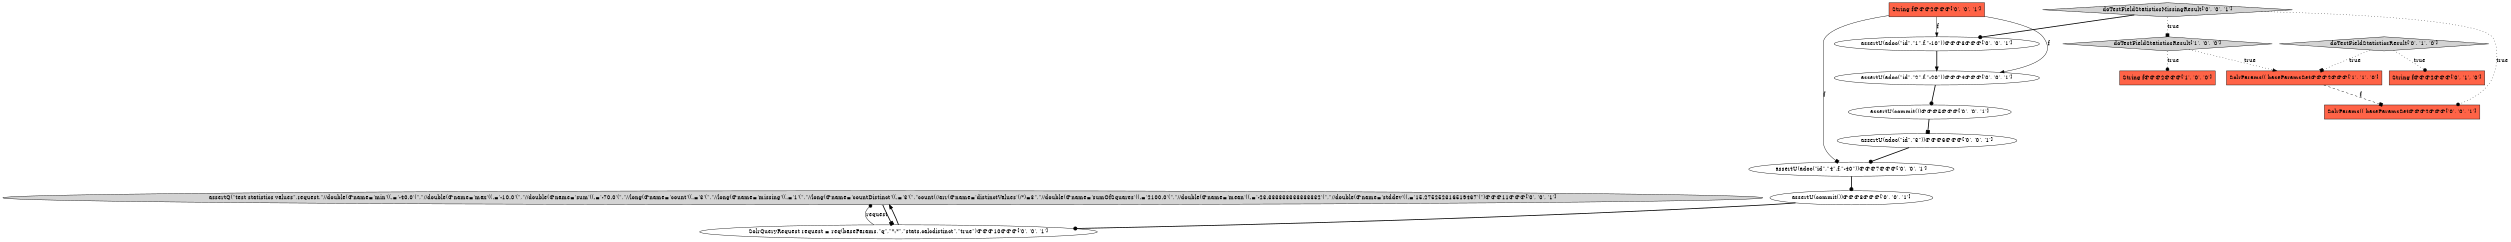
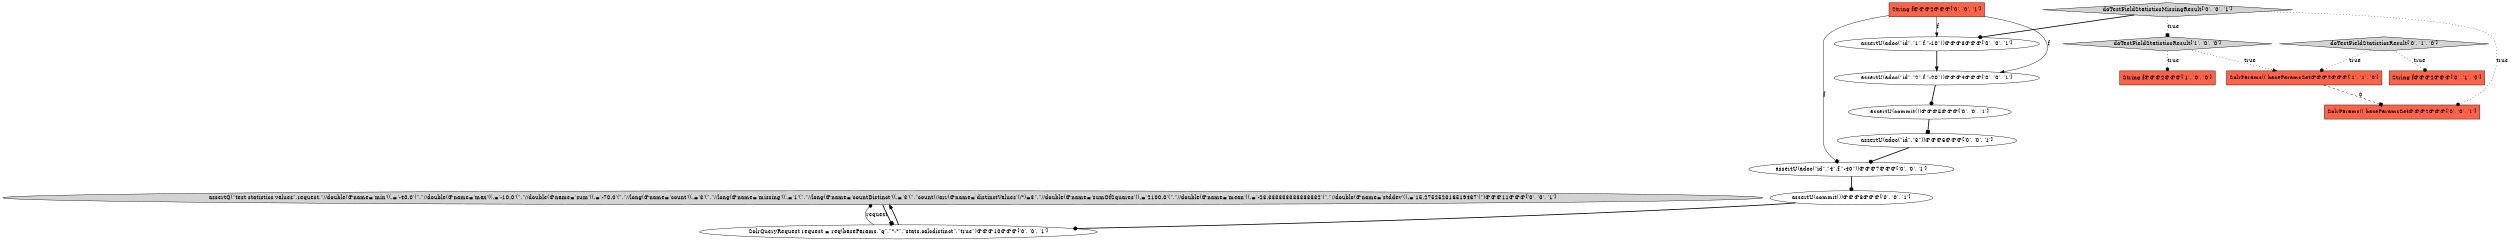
  digraph {
    node [fillcolor=white shape=ellipse style=filled]
    edge [arrowhead=dot style=bold]
    n1 [fillcolor=lightgray label="assertQ(\"test statistics values\",request,\"//double(@name='min'((.='-40.0'(\",\"//double(@name='max'((.='-10.0'(\",\"//double(@name='sum'((.='-70.0'(\",\"//long(@name='count'((.='3'(\",\"//long(@name='missing'((.='1'(\",\"//long(@name='countDistinct'((.='3'(\",\"count(//arr(@name='distinctValues'(/*)=3\",\"//double(@name='sumOfSquares'((.='2100.0'(\",\"//double(@name='mean'((.='-23.333333333333332'(\",\"//double(@name='stddev'((.='15.275252316519467'(\")@@@11@@@['0', '0', '1']"]
    n2 [label="SolrQueryRequest request = req(baseParams,\"q\",\"*:*\",\"stats.calcdistinct\",\"true\")@@@10@@@['0', '0', '1']"]
    n3 [fillcolor=tomato label="SolrParams(( baseParamsSet@@@2@@@['0', '0', '1']" shape=box]
    n4 [label="assertU(commit())@@@5@@@['0', '0', '1']"]
    n5 [label="assertU(adoc(\"id\",\"3\"))@@@6@@@['0', '0', '1']"]
    n6 [label="assertU(adoc(\"id\",\"4\",f,\"-40\"))@@@7@@@['0', '0', '1']"]
    n7 [fillcolor=lightgray label="doTestFieldStatisticsResult['1', '0', '0']" shape=diamond]
    n8 [fillcolor=tomato label="String f@@@2@@@['1', '0', '0']" shape=box]
    n9 [fillcolor=tomato label="SolrParams(( baseParamsSet@@@2@@@['1', '1', '0']" shape=box]
    n10 [fillcolor=tomato label="String f@@@2@@@['0', '1', '0']" shape=box]
    n11 [fillcolor=lightgray label="doTestFieldStatisticsResult['0', '1', '0']" shape=diamond]
    n12 [label="assertU(adoc(\"id\",\"1\",f,\"-10\"))@@@3@@@['0', '0', '1']"]
    n13 [label="assertU(adoc(\"id\",\"2\",f,\"-20\"))@@@4@@@['0', '0', '1']"]
    n14 [fillcolor=tomato label="String f@@@2@@@['0', '0', '1']" shape=box]
    n15 [label="assertU(commit())@@@8@@@['0', '0', '1']"]
    n16 [fillcolor=lightgray label="doTestFieldStatisticsMissingResult['0', '0', '1']" shape=diamond]
    n1 -> n2 [arrowhead=box]
    n2 -> n1 [arrowhead=normal]
    n2 -> n1 [label=request style=solid]
    n4 -> n5 [arrowhead=box]
    n5 -> n6
    n6 -> n15
    n7 -> n8 [label=true style=dotted]
    n7 -> n9 [arrowhead=normal label=true style=dotted]
-   n9 -> n3 [arrowhead=box label=f style=dashed]
-   n11 -> n9 [arrowhead=box label=true style=dotted]
+   n9 -> n3 [arrowhead=box label=0 style=dashed]
+   n11 -> n9 [label=true style=dotted]
    n11 -> n10 [label=true style=dotted]
    n12 -> n13 [arrowhead=normal]
    n13 -> n4
    n14 -> n6 [arrowhead=box label=f style=solid]
    n14 -> n12 [arrowhead=normal label=f style=solid]
    n14 -> n13 [arrowhead=normal label=f style=solid]
    n15 -> n2
    n16 -> n3 [label=true style=dotted]
    n16 -> n7 [arrowhead=box label=true style=dotted]
    n16 -> n12
  }
